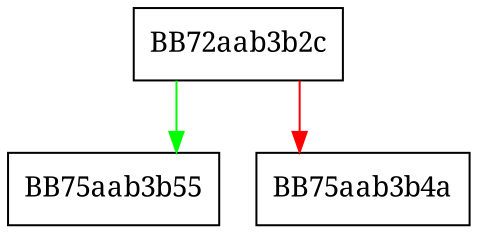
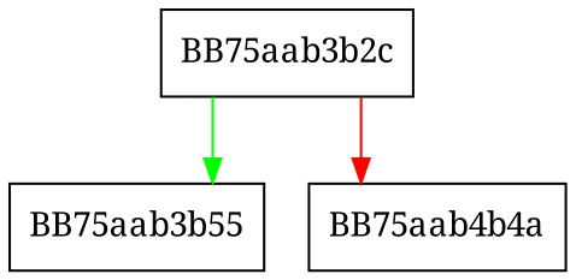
  digraph {
    fontname="Noto Serif"
    splines=ortho
    node [fontname="Noto Serif" shape=box]
    edge [fontname="Noto Serif"]
    n1 [label=BB75aab3b55]
-   BB75aab3b2c [label=BB72aab3b2c]
-   BB75aab3b4a
+   BB75aab3b2c
+   BB75aab3b4a [label=BB75aab4b4a]
    BB75aab3b2c -> n1 [color=green]
    BB75aab3b2c -> BB75aab3b4a [color=red]
  }
